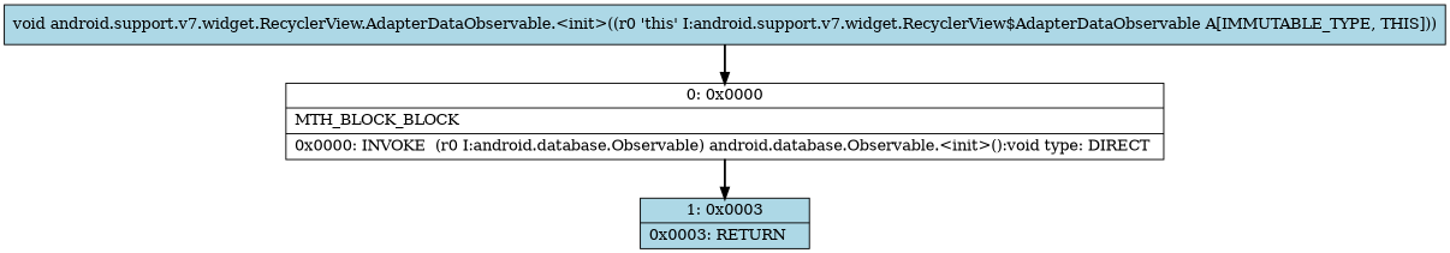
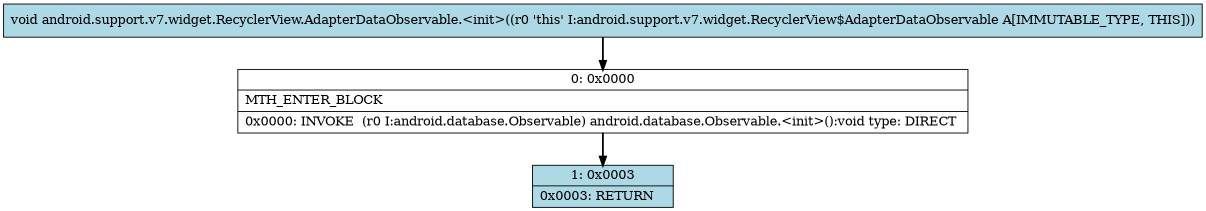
  digraph {
    node [shape=record style=filled fillcolor=lightblue]
    edge [style=bold]
-   n1 [label="{0\:\ 0x0000|MTH_BLOCK_BLOCK\l|0x0000: INVOKE  (r0 I:android.database.Observable) android.database.Observable.\<init\>():void type: DIRECT \l}" fillcolor=white]
+   n1 [label="{0\:\ 0x0000|MTH_ENTER_BLOCK\l|0x0000: INVOKE  (r0 I:android.database.Observable) android.database.Observable.\<init\>():void type: DIRECT \l}" fillcolor=white]
    n2 [label="{1\:\ 0x0003|0x0003: RETURN   \l}"]
    n3 [label="{void android.support.v7.widget.RecyclerView.AdapterDataObservable.\<init\>((r0 'this' I:android.support.v7.widget.RecyclerView$AdapterDataObservable A[IMMUTABLE_TYPE, THIS])) }"]
    n1 -> n2
    n3 -> n1
  }
